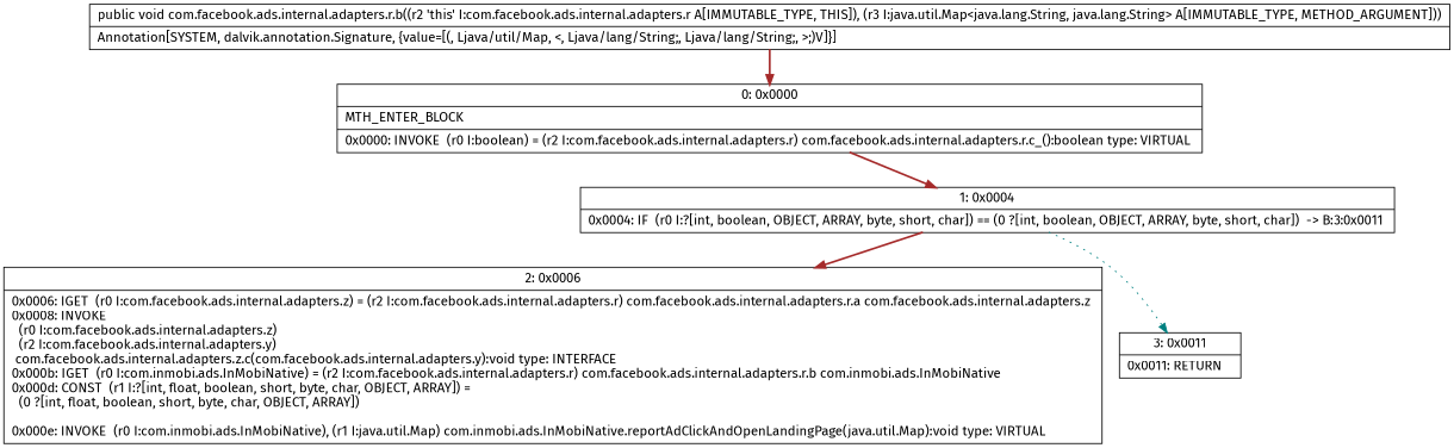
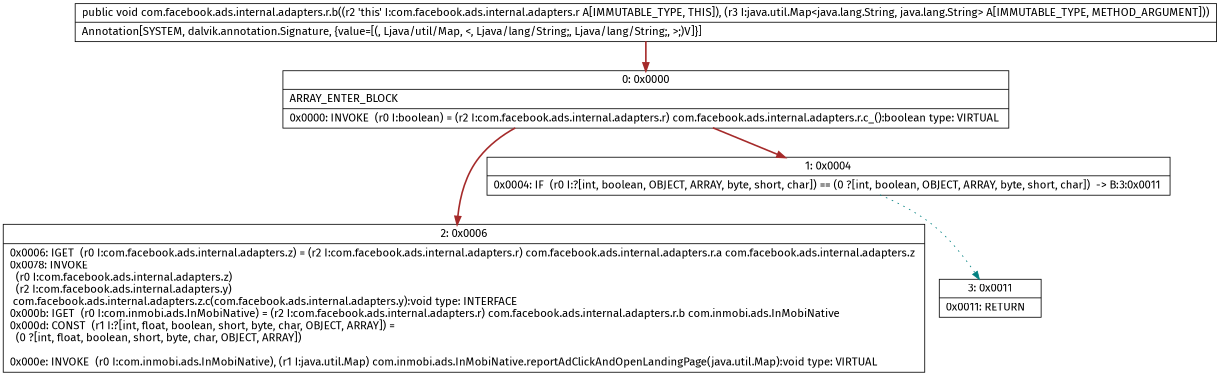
  digraph {
    fontname="Fira Sans"
    node [fontname="Fira Sans" shape=record]
    edge [color=brown fontname="Fira Sans" style=bold]
-   n1 [label="{0\:\ 0x0000|MTH_ENTER_BLOCK\l|0x0000: INVOKE  (r0 I:boolean) = (r2 I:com.facebook.ads.internal.adapters.r) com.facebook.ads.internal.adapters.r.c_():boolean type: VIRTUAL \l}"]
+   n1 [label="{0\:\ 0x0000|ARRAY_ENTER_BLOCK\l|0x0000: INVOKE  (r0 I:boolean) = (r2 I:com.facebook.ads.internal.adapters.r) com.facebook.ads.internal.adapters.r.c_():boolean type: VIRTUAL \l}"]
    n2 [label="{1\:\ 0x0004|0x0004: IF  (r0 I:?[int, boolean, OBJECT, ARRAY, byte, short, char]) == (0 ?[int, boolean, OBJECT, ARRAY, byte, short, char])  \-\> B:3:0x0011 \l}"]
-   n3 [label="{2\:\ 0x0006|0x0006: IGET  (r0 I:com.facebook.ads.internal.adapters.z) = (r2 I:com.facebook.ads.internal.adapters.r) com.facebook.ads.internal.adapters.r.a com.facebook.ads.internal.adapters.z \l0x0008: INVOKE  \l  (r0 I:com.facebook.ads.internal.adapters.z)\l  (r2 I:com.facebook.ads.internal.adapters.y)\l com.facebook.ads.internal.adapters.z.c(com.facebook.ads.internal.adapters.y):void type: INTERFACE \l0x000b: IGET  (r0 I:com.inmobi.ads.InMobiNative) = (r2 I:com.facebook.ads.internal.adapters.r) com.facebook.ads.internal.adapters.r.b com.inmobi.ads.InMobiNative \l0x000d: CONST  (r1 I:?[int, float, boolean, short, byte, char, OBJECT, ARRAY]) = \l  (0 ?[int, float, boolean, short, byte, char, OBJECT, ARRAY])\l \l0x000e: INVOKE  (r0 I:com.inmobi.ads.InMobiNative), (r1 I:java.util.Map) com.inmobi.ads.InMobiNative.reportAdClickAndOpenLandingPage(java.util.Map):void type: VIRTUAL \l}"]
+   n3 [label="{2\:\ 0x0006|0x0006: IGET  (r0 I:com.facebook.ads.internal.adapters.z) = (r2 I:com.facebook.ads.internal.adapters.r) com.facebook.ads.internal.adapters.r.a com.facebook.ads.internal.adapters.z \l0x0078: INVOKE  \l  (r0 I:com.facebook.ads.internal.adapters.z)\l  (r2 I:com.facebook.ads.internal.adapters.y)\l com.facebook.ads.internal.adapters.z.c(com.facebook.ads.internal.adapters.y):void type: INTERFACE \l0x000b: IGET  (r0 I:com.inmobi.ads.InMobiNative) = (r2 I:com.facebook.ads.internal.adapters.r) com.facebook.ads.internal.adapters.r.b com.inmobi.ads.InMobiNative \l0x000d: CONST  (r1 I:?[int, float, boolean, short, byte, char, OBJECT, ARRAY]) = \l  (0 ?[int, float, boolean, short, byte, char, OBJECT, ARRAY])\l \l0x000e: INVOKE  (r0 I:com.inmobi.ads.InMobiNative), (r1 I:java.util.Map) com.inmobi.ads.InMobiNative.reportAdClickAndOpenLandingPage(java.util.Map):void type: VIRTUAL \l}"]
    n4 [label="{3\:\ 0x0011|0x0011: RETURN   \l}"]
    n5 [label="{public void com.facebook.ads.internal.adapters.r.b((r2 'this' I:com.facebook.ads.internal.adapters.r A[IMMUTABLE_TYPE, THIS]), (r3 I:java.util.Map\<java.lang.String, java.lang.String\> A[IMMUTABLE_TYPE, METHOD_ARGUMENT]))  | Annotation[SYSTEM, dalvik.annotation.Signature, \{value=[(, Ljava\/util\/Map, \<, Ljava\/lang\/String;, Ljava\/lang\/String;, \>;)V]\}]\l}"]
    n1 -> n2
-   n2 -> n3
+   n1 -> n3
    n2 -> n4 [color=teal style=dotted]
    n5 -> n1
  }
